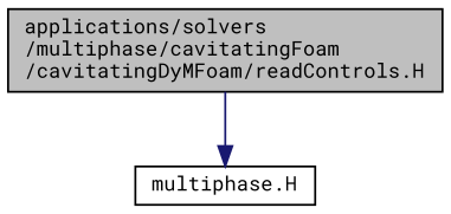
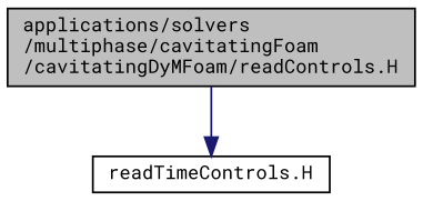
  digraph {
    fontname="Roboto Mono"
    node [color=black fontname="Roboto Mono" fontsize=10 shape=record]
    n1 [fillcolor=grey75 fontcolor=black height=0.2 label="applications/solvers\l/multiphase/cavitatingFoam\l/cavitatingDyMFoam/readControls.H" style=filled width=0.4]
-   n2 [height=0.2 label="multiphase.H" width=0.4]
+   n2 [height=0.2 label="readTimeControls.H" width=0.4]
    n1 -> n2 [color=midnightblue fontname="Roboto Mono" fontsize=10 labelfontname=Helvetica labelfontsize=10 style=solid]
  }
